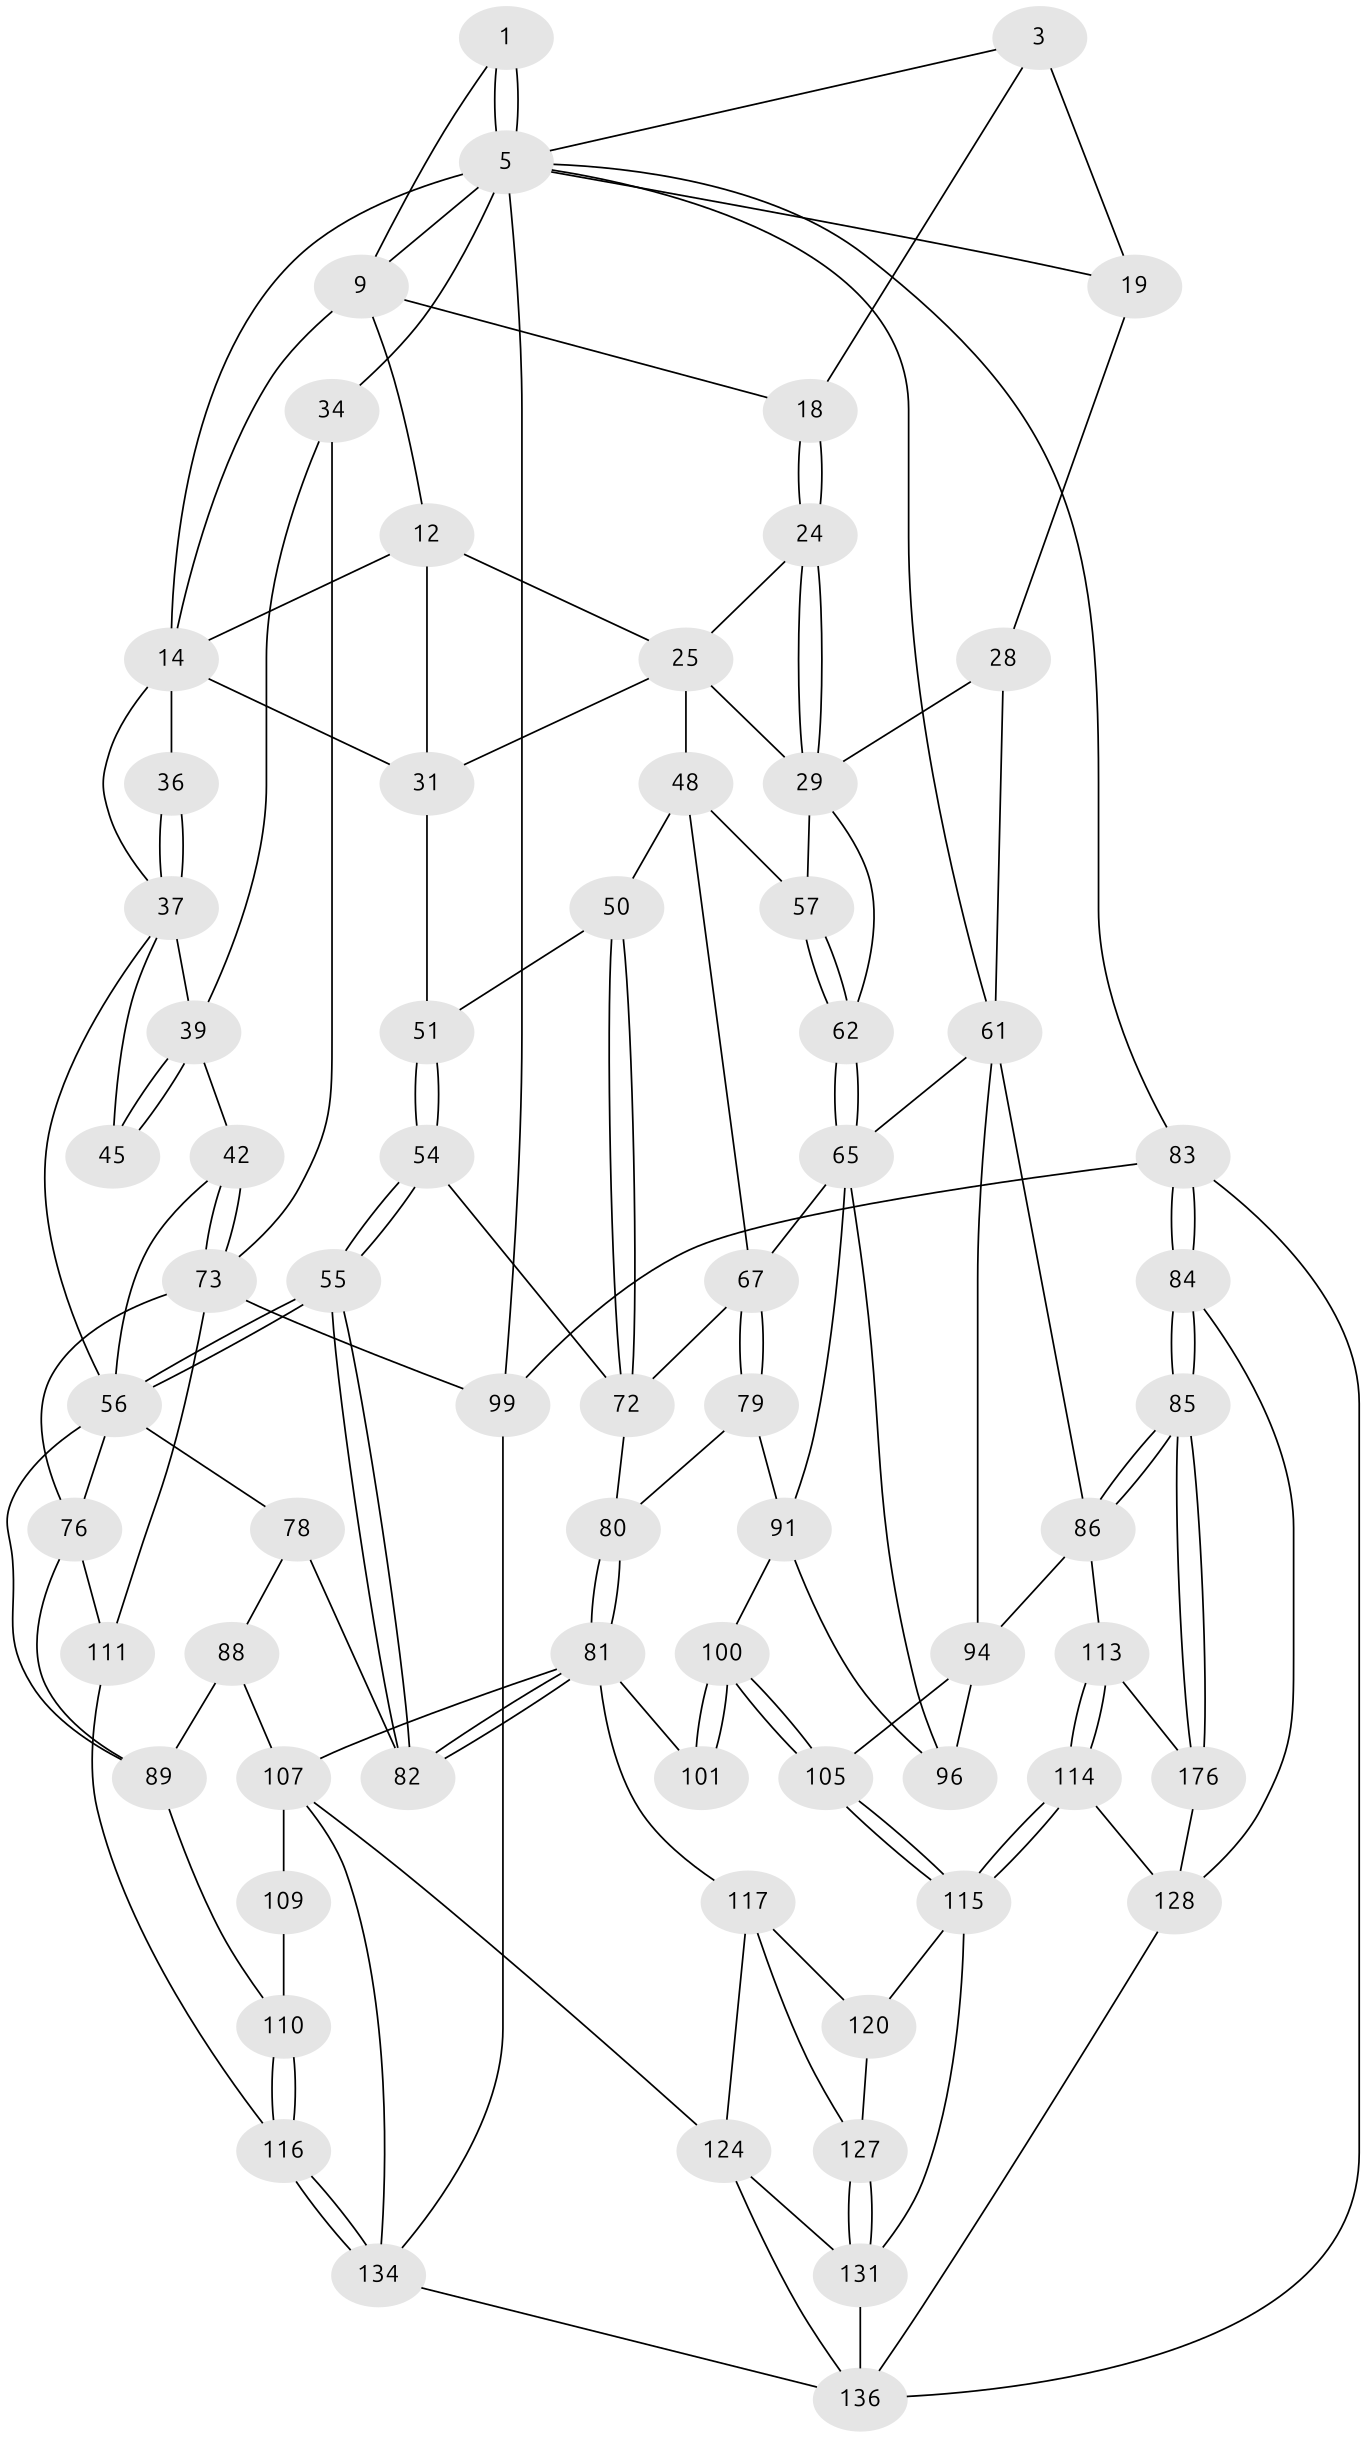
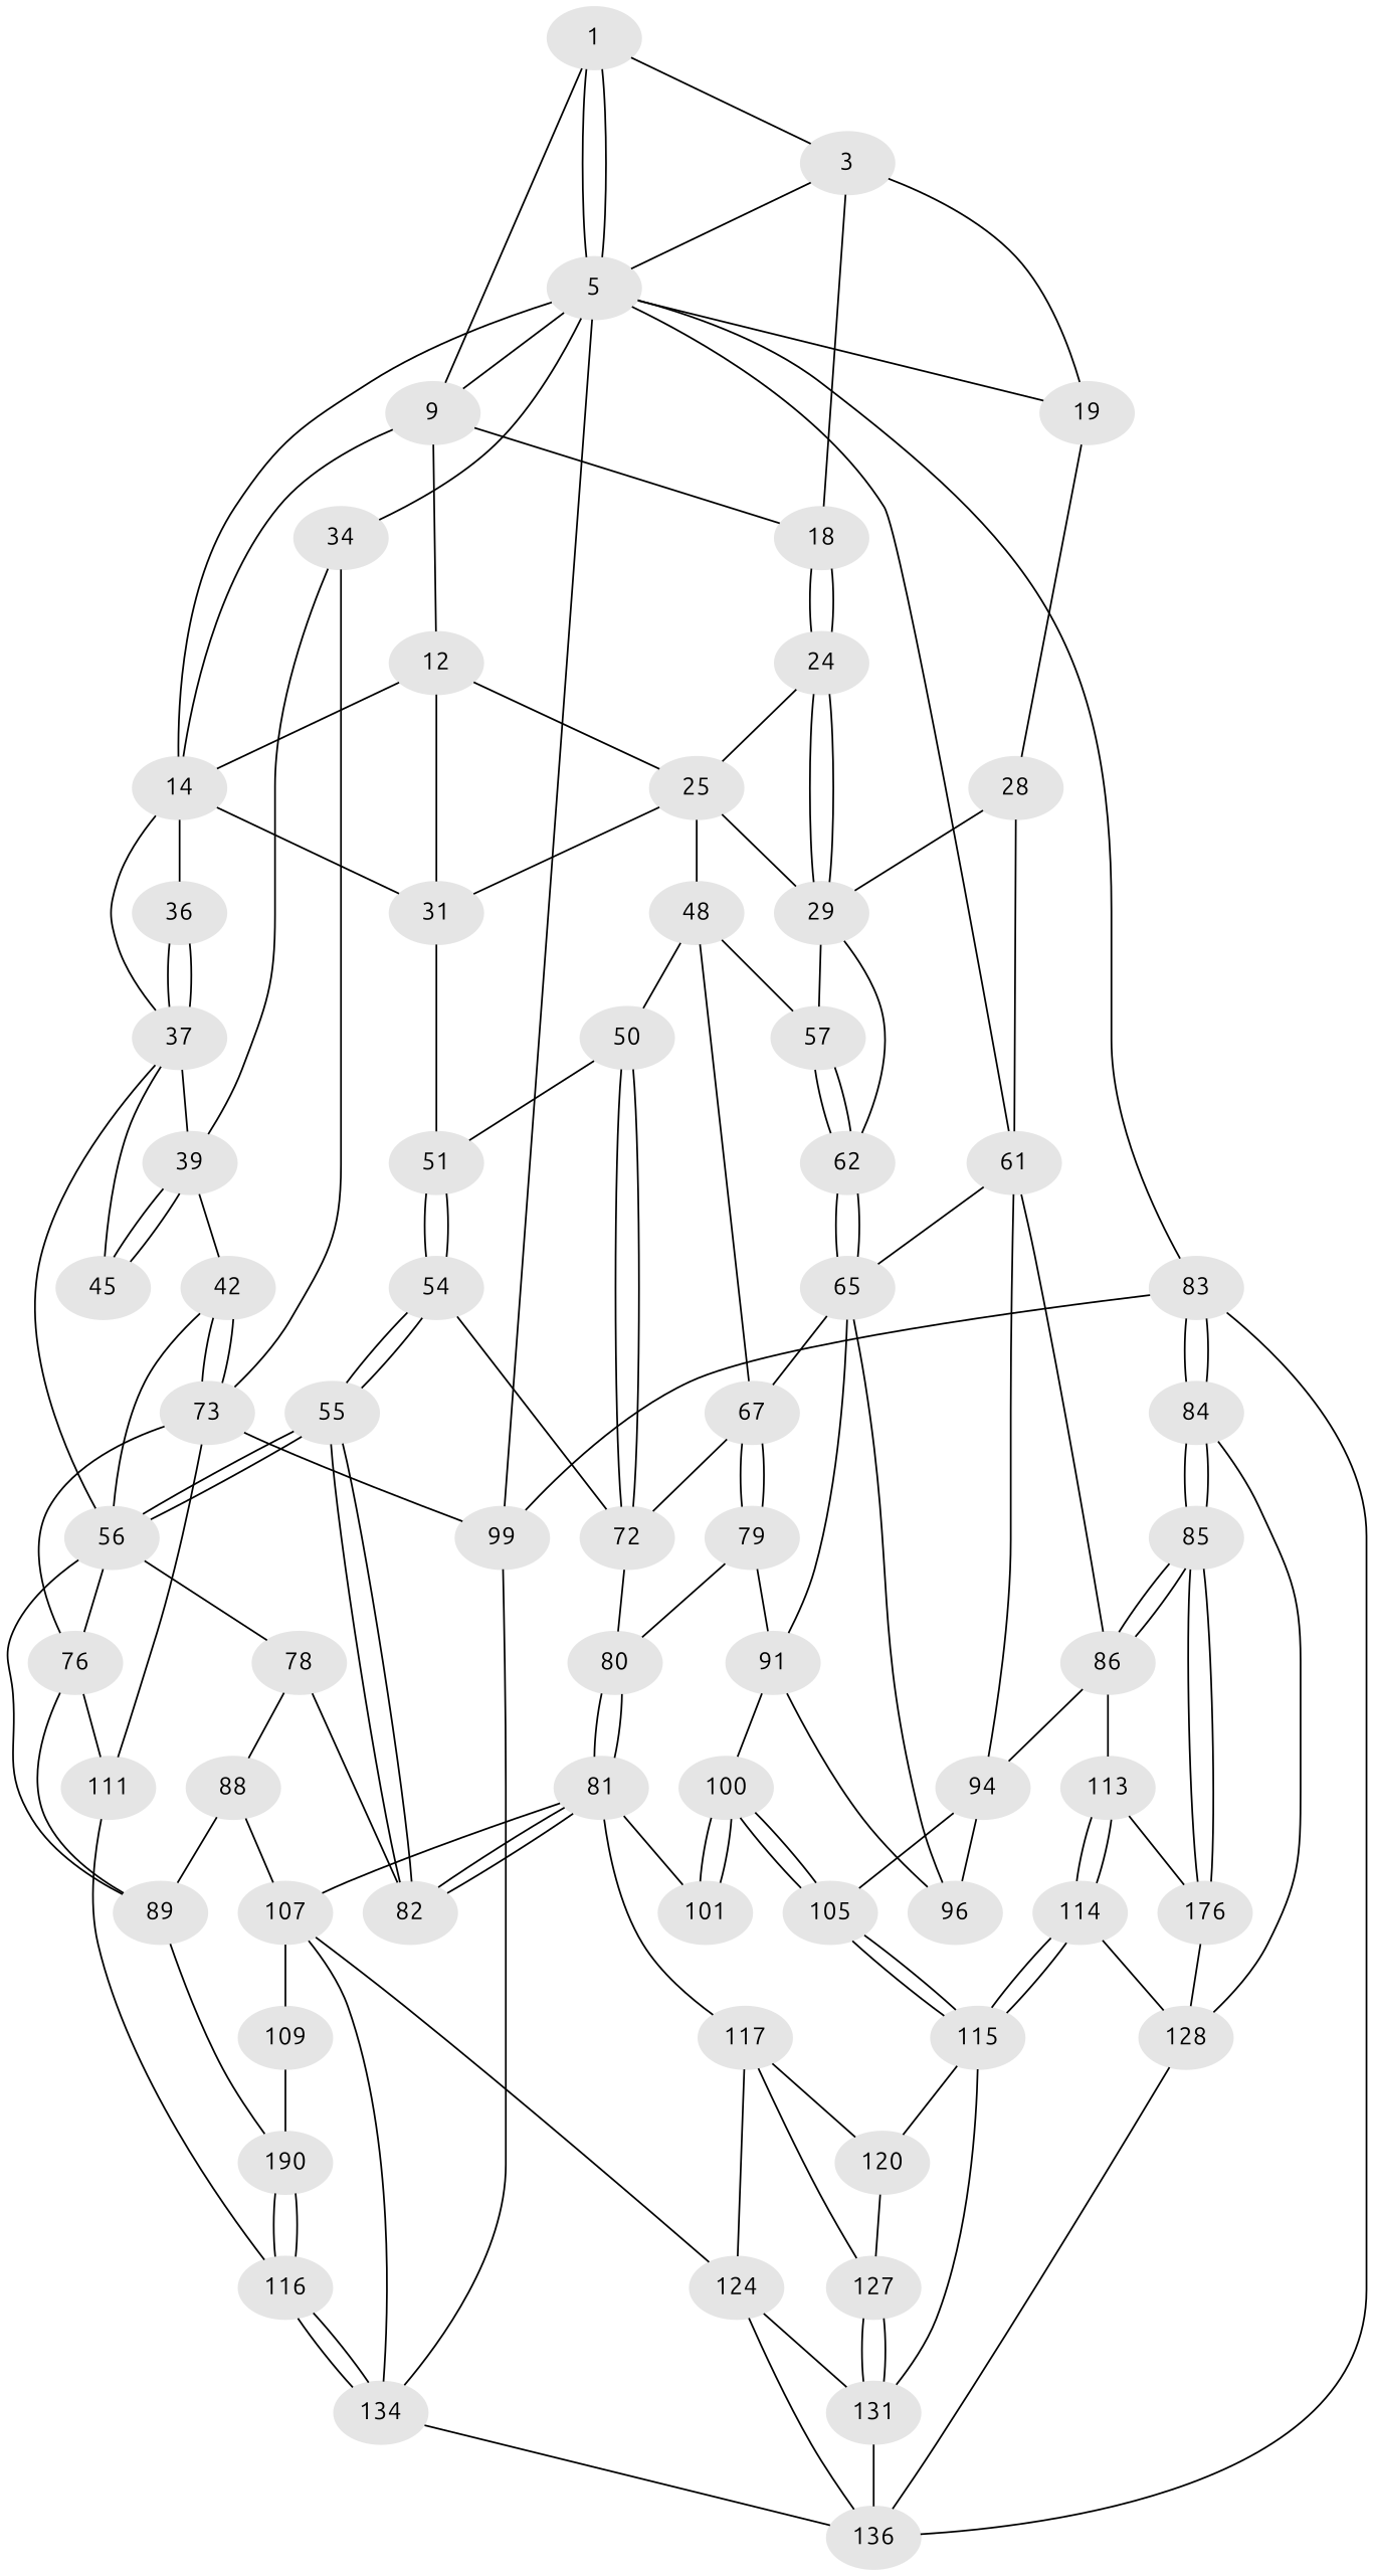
  graph {
    fontname=Ubuntu
    node [color=gray90 fontname=Ubuntu style=filled]
    edge [fontname=Ubuntu]
    1 [super="+2"]
    3 [super="+17+4"]
    5 [super="+8+6"]
    9 [super="+10+16"]
    18
    19 [super="+27"]
    14 [super="+33+15"]
    34 [super="+35"]
    61 [super="+63"]
    83
    99
    12 [super="+13"]
    24
    28 [super="+58"]
    31 [super="+32"]
    36
    37 [super="+38"]
    39 [super="+40"]
    n19 [label=73 super="+77"]
    65 [super="+66"]
    86 [super="+97"]
    94 [super="+95"]
    84
    136 [super="+137"]
    134 [super="+135"]
    25 [super="+47+26"]
    29 [super="+52"]
    48 [super="+49"]
    51
    45
    56 [super="+69"]
    57
    62
    50
    67 [super="+68"]
    54
    42
    76 [super="+104"]
    111
    78 [super="+87"]
    89 [super="+103"]
    116
    72 [super="+73"]
    79
    80
    55
    82
    88
-   110
+   110 [label=190]
    91 [super="+92"]
    96
    113
    105
    100
    81 [super="+102"]
    107 [super="+108+121"]
    101
    117 [super="+118+123"]
    109
    124 [super="+125"]
    120
    127
    85
    128 [super="+129"]
    n65 [label=176]
    114 [super="+130"]
    115 [super="+119"]
    131 [super="+132"]
+   1 -- 3
    1 -- 5
    1 -- 5
    1 -- 9
    3 -- 5
    3 -- 18
    3 -- 19
    5 -- 9 [weight=2]
    5 -- 19 [weight=2]
    5 -- 14
    5 -- 34 [weight=2]
    5 -- 61
    5 -- 83
    5 -- 99
    9 -- 18
    9 -- 14
    9 -- 12
    18 -- 24
    18 -- 24
    19 -- 28
    14 -- 31
    14 -- 36
    14 -- 37
    34 -- 39
    34 -- n19
    61 -- 65
    61 -- 86 [weight=2]
    61 -- 94
    83 -- 99
    83 -- 84
    83 -- 84
    83 -- 136
    99 -- 134
    12 -- 14
    12 -- 31
    12 -- 25
    24 -- 25
    24 -- 29
    24 -- 29
    28 -- 61
    28 -- 29
    31 -- 51
    36 -- 37 [weight=2]
    36 -- 37
    37 -- 39
    37 -- 45
    37 -- 56
    39 -- 45 [weight=2]
    39 -- 45
    39 -- 42
    n19 -- 99
    n19 -- 76
    n19 -- 111
    65 -- 67
    65 -- 91
    65 -- 96
    86 -- 94
    86 -- 113
    94 -- 96
    94 -- 105
    84 -- 85
    84 -- 85
    84 -- 128
    134 -- 136
    25 -- 31
    25 -- 29
    25 -- 48
    29 -- 57
    29 -- 62
    48 -- 57
    48 -- 50
    48 -- 67
    51 -- 54
    51 -- 54
    56 -- 76
    56 -- 78 [weight=2]
    56 -- 89
    57 -- 62
    57 -- 62
    62 -- 65
    62 -- 65
    50 -- 51
    50 -- 72
    50 -- 72
    67 -- 72
    67 -- 79
    67 -- 79
    54 -- 72
    54 -- 55
    54 -- 55
    42 -- n19
    42 -- n19
    42 -- 56
    76 -- 111
    76 -- 89
    111 -- 116
    78 -- 82
    78 -- 88
    89 -- 110
    116 -- 134
    116 -- 134
    72 -- 80
    79 -- 80
    79 -- 91
    80 -- 81
    80 -- 81
    55 -- 56
    55 -- 56
    55 -- 82
    55 -- 82
    88 -- 89
    88 -- 107
    110 -- 116
    110 -- 116
    91 -- 96
    91 -- 100
    113 -- n65
    113 -- 114
    113 -- 114
    105 -- 115
    105 -- 115
    100 -- 105
    100 -- 105
    100 -- 101
    100 -- 101
    81 -- 82
    81 -- 82
    81 -- 107
    81 -- 101
    81 -- 117
    107 -- 134
    107 -- 109 [weight=2]
    107 -- 124
    117 -- 124
    117 -- 120
    117 -- 127
    109 -- 110
    124 -- 136
    124 -- 131
    120 -- 127
    127 -- 131
    127 -- 131
    85 -- 86
    85 -- 86
    85 -- n65
    85 -- n65
    128 -- 136
    n65 -- 128
    114 -- 128
    114 -- 115 [weight=2]
    114 -- 115
    115 -- 120
    115 -- 131
    131 -- 136
  }
